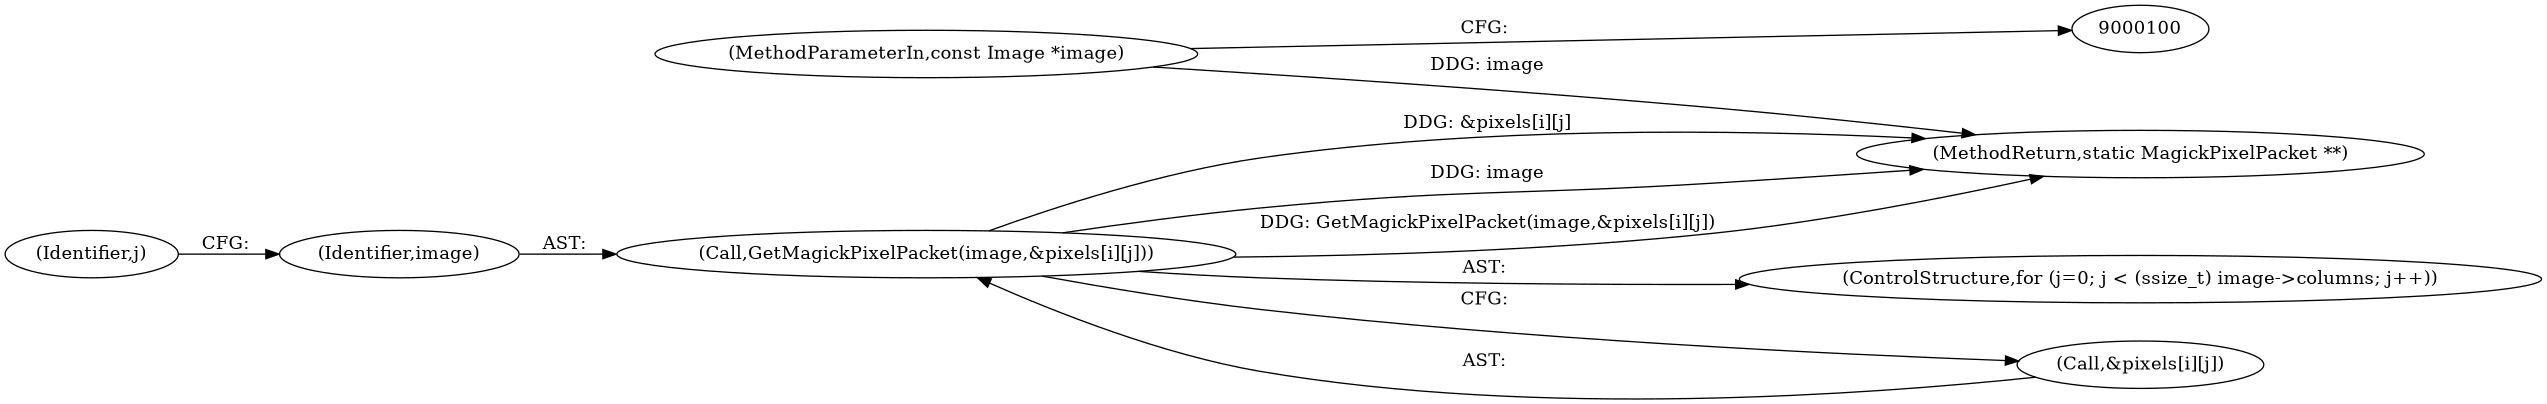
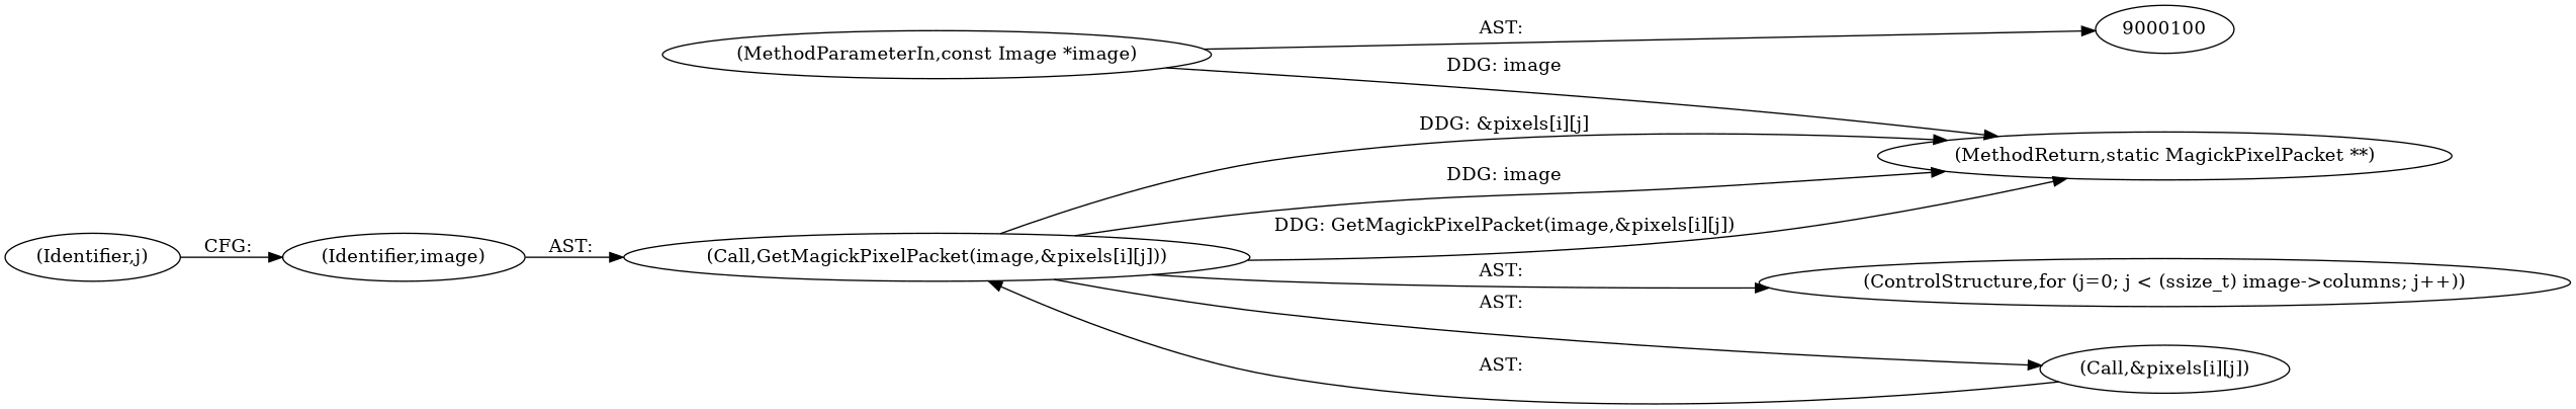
  digraph {
    rankdir=LR
    n1 [label="(Call,GetMagickPixelPacket(image,&pixels[i][j]))"]
    n2 [label="(ControlStructure,for (j=0; j < (ssize_t) image->columns; j++))"]
    n3 [label="(MethodReturn,static MagickPixelPacket **)"]
    n4 [label="(Call,&pixels[i][j])"]
    n5 [label="(MethodParameterIn,const Image *image)"]
    n6 [label=9000100]
    n7 [label="(Identifier,j)"]
    n8 [label="(Identifier,image)"]
    n1 -> n2 [label="AST: "]
    n1 -> n3 [label="DDG: &pixels[i][j]"]
    n1 -> n3 [label="DDG: image"]
    n1 -> n3 [label="DDG: GetMagickPixelPacket(image,&pixels[i][j])"]
-   n1 -> n4 [label="CFG: "]
+   n1 -> n4 [label="AST: "]
    n4 -> n1 [label="AST: "]
    n5 -> n3 [label="DDG: image"]
-   n5 -> n6 [label="CFG: "]
+   n5 -> n6 [label="AST: "]
    n7 -> n8 [label="CFG: "]
    n8 -> n1 [label="AST: "]
  }
